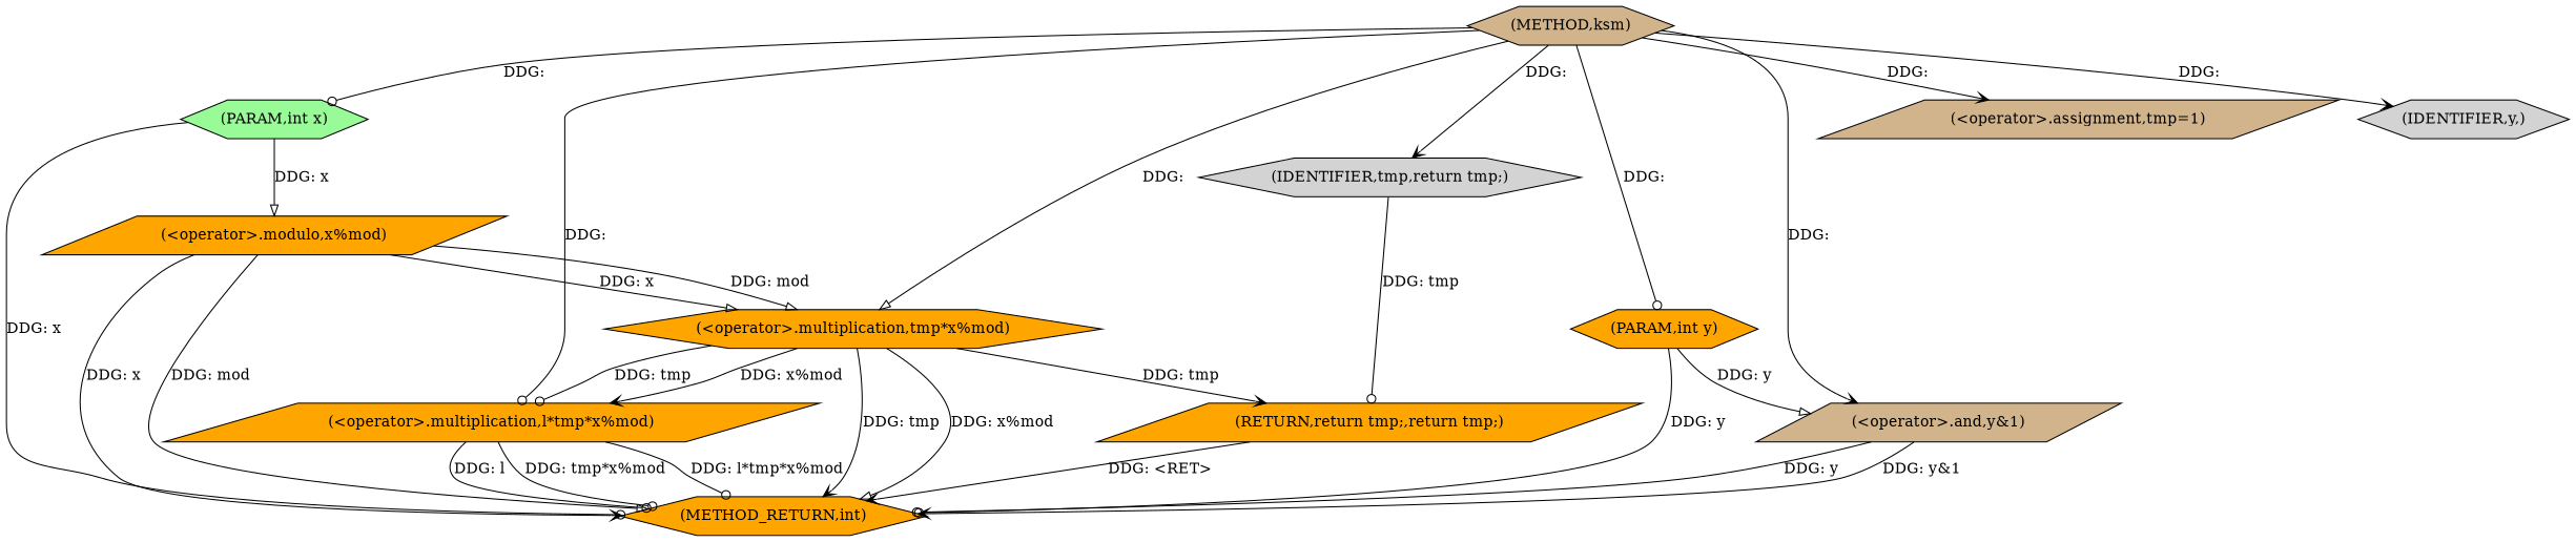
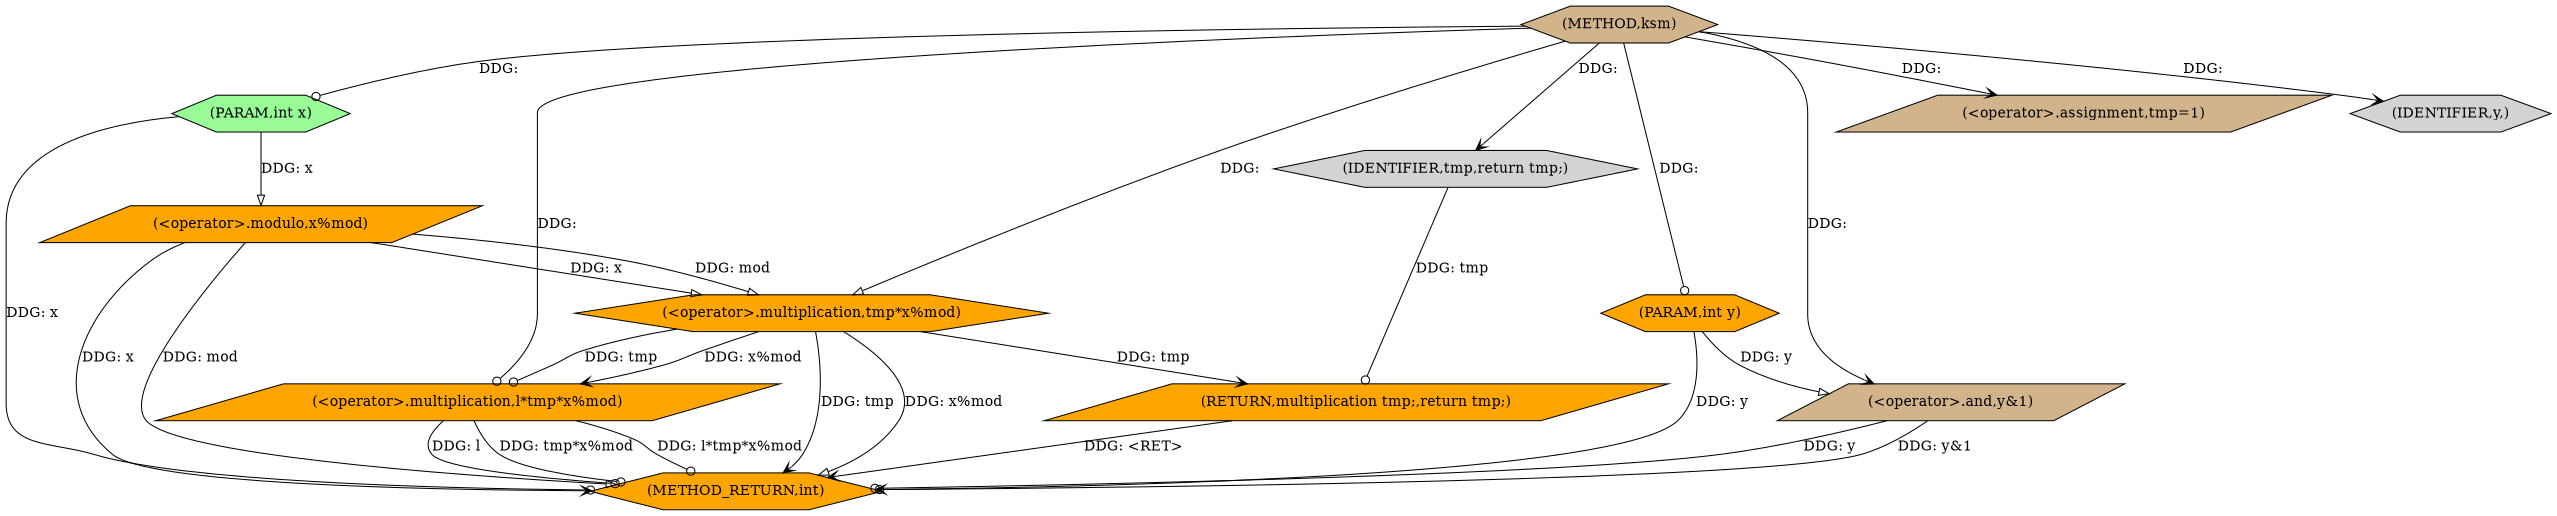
  digraph {
    node [fillcolor=orange shape=hexagon style=filled]
    edge [arrowhead=odot]
    n1 [fillcolor=tan label="(METHOD,ksm)"]
    n2 [fillcolor=palegreen label="(PARAM,int x)"]
    n3 [label="(PARAM,int y)"]
    n4 [fillcolor=tan label="(<operator>.assignment,tmp=1)" shape=parallelogram]
    n5 [fillcolor=lightgrey label="(IDENTIFIER,y,)"]
    n6 [label="(<operator>.multiplication,l*tmp*x%mod)" shape=parallelogram]
    n7 [fillcolor=tan label="(<operator>.and,y&1)" shape=parallelogram]
    n8 [fillcolor=lightgrey label="(IDENTIFIER,tmp,return tmp;)"]
    n9 [label="(<operator>.multiplication,tmp*x%mod)"]
    n10 [label="(<operator>.modulo,x%mod)" shape=parallelogram]
    n11 [label="(METHOD_RETURN,int)"]
-   n12 [label="(RETURN,return tmp;,return tmp;)" shape=parallelogram]
+   n12 [label="(RETURN,multiplication tmp;,return tmp;)" shape=parallelogram]
    n1 -> n2 [label="DDG: "]
    n1 -> n3 [label="DDG: "]
    n1 -> n4 [arrowhead=vee label="DDG: "]
    n1 -> n5 [arrowhead=vee label="DDG: "]
    n1 -> n6 [label="DDG: "]
    n1 -> n7 [arrowhead=vee label="DDG: "]
    n1 -> n8 [arrowhead=vee label="DDG: "]
    n1 -> n9 [arrowhead=onormal label="DDG: "]
    n2 -> n10 [arrowhead=onormal label="DDG: x"]
    n2 -> n11 [label="DDG: x"]
    n3 -> n7 [arrowhead=onormal label="DDG: y"]
    n3 -> n11 [label="DDG: y"]
    n6 -> n11 [label="DDG: tmp*x%mod"]
    n6 -> n11 [label="DDG: l*tmp*x%mod"]
    n6 -> n11 [label="DDG: l"]
    n7 -> n11 [label="DDG: y"]
    n7 -> n11 [arrowhead=vee label="DDG: y&1"]
    n8 -> n12 [label="DDG: tmp"]
    n9 -> n6 [arrowhead=vee label="DDG: x%mod"]
    n9 -> n6 [label="DDG: tmp"]
    n9 -> n11 [arrowhead=vee label="DDG: tmp"]
    n9 -> n11 [arrowhead=onormal label="DDG: x%mod"]
    n9 -> n12 [arrowhead=vee label="DDG: tmp"]
    n10 -> n9 [arrowhead=onormal label="DDG: x"]
    n10 -> n9 [arrowhead=onormal label="DDG: mod"]
    n10 -> n11 [arrowhead=vee label="DDG: x"]
    n10 -> n11 [arrowhead=onormal label="DDG: mod"]
    n12 -> n11 [arrowhead=vee label="DDG: <RET>"]
  }
